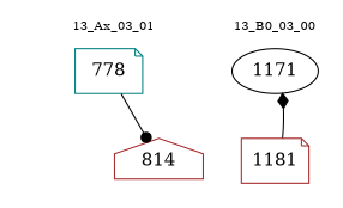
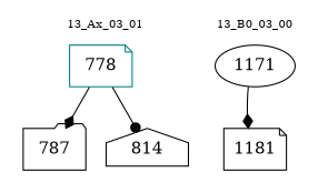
  digraph {
    node [color=black shape=note]
    edge [arrowhead=diamond color=black style=solid]
    n1 [color=teal label=778]
-   n3 [color=brown label=814 shape=house]
+   n2 [label=787 shape=folder]
+   n3 [label=814 shape=house]
    n4 [label=1171 shape=ellipse]
-   n5 [color=brown label=1181]
+   n5 [label=1181]
    subgraph cluster_1 {
      color=white
      fontsize=10
      label="13_Ax_03_01"
      n1
+     n2
      n3
    }
    subgraph cluster_2 {
      color=white
      fontsize=10
      label="13_B0_03_00"
      n4
      n5
    }
+   n1 -> n2
    n1 -> n3 [arrowhead=dot]
-   n5 -> n4
+   n4 -> n5
  }
